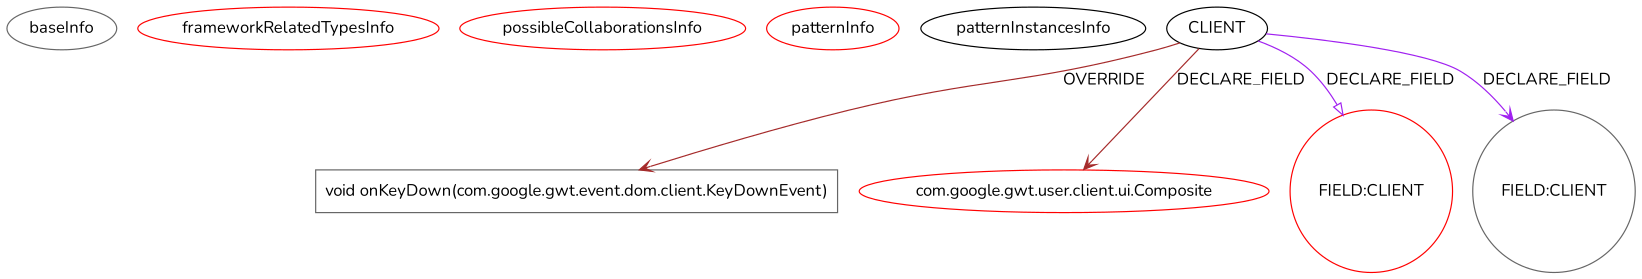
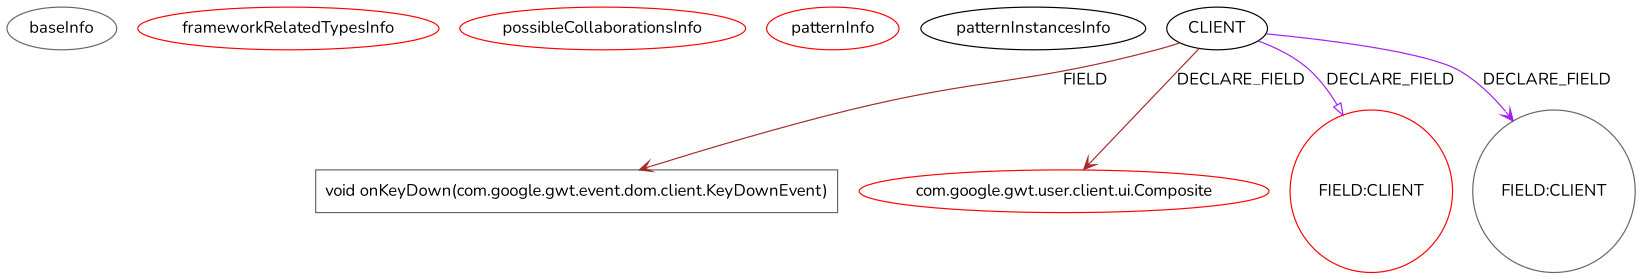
  digraph {
    fontname=Nunito
    node [color=red fontname=Nunito]
    edge [arrowhead=vee color=brown fontname=Nunito]
    baseInfo [category=pattern color=gray40 graphId=772 isAnonymous=false possibleRelation=false]
    frameworkRelatedTypesInfo [0="com.google.gwt.user.client.ui.Composite"]
    possibleCollaborationsInfo
    patternInfo [frequency=2.0 patternRootClient=0]
    patternInstancesInfo [0="hmiguellima-ugat~/hmiguellima-ugat/ugat-master/src/org/ucp/gwt/widgets/MVCTable.java~MVCTable~3009" 1="vlapan-PhotoBank~/vlapan-PhotoBank/PhotoBank-master/src/com/vlapan/gwt/photobank/client/ui/PhotoBrowser.java~PhotoBrowser~4600" color=black]
    n6 [color=gray40 isFrameworkType=false label="void onKeyDown(com.google.gwt.event.dom.client.KeyDownEvent)" shape=box vertexType=OVERRIDING_METHOD_DECLARATION]
    n7 [color=black isFrameworkType=false label=CLIENT vertexType=ROOT_CLIENT_CLASS_DECLARATION]
    n8 [isFrameworkType=false label="com.google.gwt.user.client.ui.Composite" vertexType=FRAMEWORK_CLASS_TYPE]
    n9 [isFrameworkType=false label="FIELD:CLIENT" shape=circle vertexType=FIELD_DECLARATION]
    n10 [color=gray40 isFrameworkType=false label="FIELD:CLIENT" shape=circle vertexType=FIELD_DECLARATION]
-   n7 -> n6 [label=OVERRIDE]
+   n7 -> n6 [label=FIELD]
    n7 -> n8 [label=DECLARE_FIELD]
    n7 -> n9 [arrowhead=onormal color=purple label=DECLARE_FIELD]
    n7 -> n10 [color=purple label=DECLARE_FIELD]
  }
